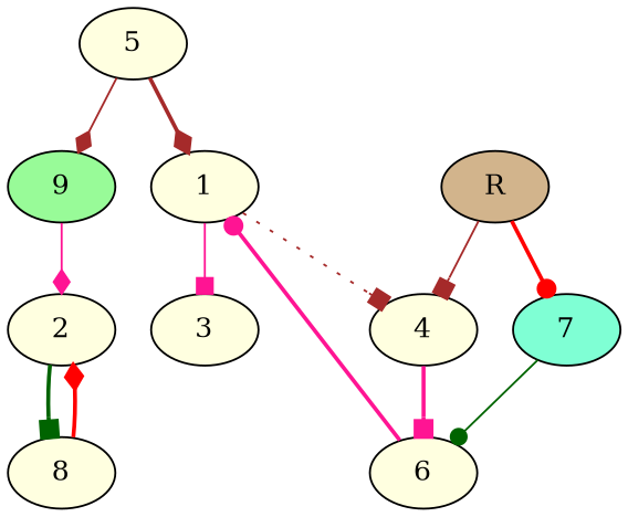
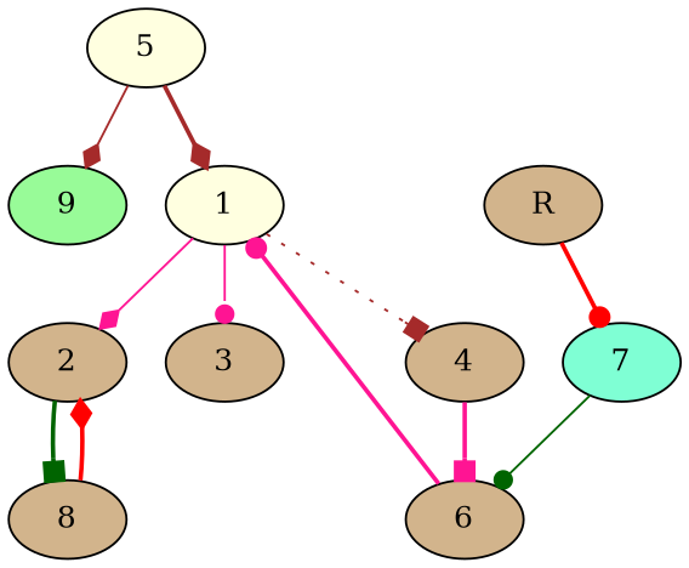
  digraph {
    node [fillcolor=lightyellow style=filled]
    edge [arrowhead=box color=deeppink style=bold]
    1
-   2
-   3
-   4
-   8
-   6
+   2 [fillcolor=tan]
+   3 [fillcolor=tan]
+   4 [fillcolor=tan]
+   8 [fillcolor=tan]
+   6 [fillcolor=tan]
    5
    9 [fillcolor=palegreen]
    7 [fillcolor=aquamarine]
    R [fillcolor=tan]
-   9 -> 2 [arrowhead=diamond style=solid]
-   1 -> 3 [style=solid]
+   1 -> 2 [arrowhead=diamond style=solid]
+   1 -> 3 [arrowhead=dot style=solid]
    1 -> 4 [color=brown style=dotted]
    2 -> 8 [color=darkgreen]
    4 -> 6
    8 -> 2 [arrowhead=diamond color=red]
    6 -> 1 [arrowhead=dot]
    5 -> 1 [arrowhead=diamond color=brown]
    5 -> 9 [arrowhead=diamond color=brown style=solid]
    7 -> 6 [arrowhead=dot color=darkgreen style=solid]
-   R -> 4 [color=brown style=solid]
    R -> 7 [arrowhead=dot color=red]
  }
